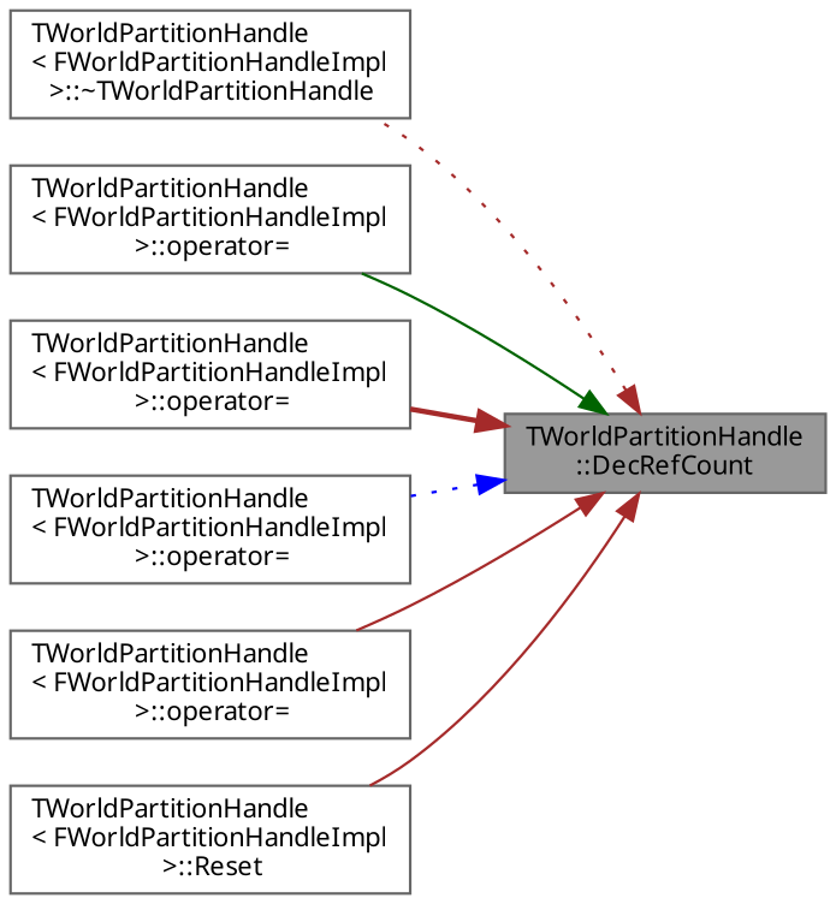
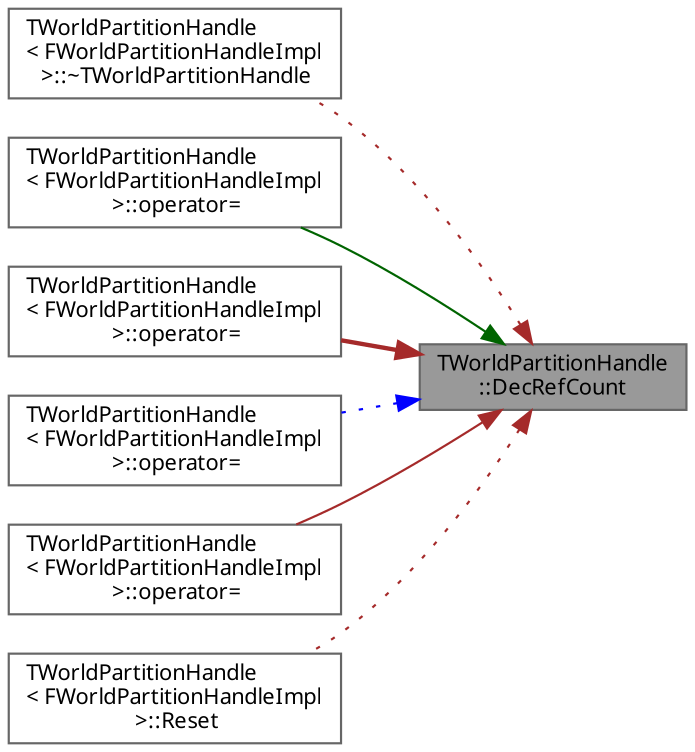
  digraph {
    rankdir=RL
    fontname="Noto Sans"
    node [color=grey40 fillcolor=white fontname="Noto Sans" fontsize=10 shape=box style=filled]
    edge [color=brown dir=back fontname="Noto Sans" fontsize=10 labelfontname=Helvetica labelfontsize=10 style=dotted]
    n1 [color=gray40 fillcolor=grey60 fontcolor=black height=0.2 label="TWorldPartitionHandle\l::DecRefCount" width=0.4]
    n2 [height=0.2 label="TWorldPartitionHandle\l\< FWorldPartitionHandleImpl\l \>::~TWorldPartitionHandle" width=0.4]
    n3 [height=0.2 label="TWorldPartitionHandle\l\< FWorldPartitionHandleImpl\l \>::operator=" width=0.4]
    n4 [height=0.2 label="TWorldPartitionHandle\l\< FWorldPartitionHandleImpl\l \>::operator=" width=0.4]
    n5 [height=0.2 label="TWorldPartitionHandle\l\< FWorldPartitionHandleImpl\l \>::operator=" width=0.4]
    n6 [height=0.2 label="TWorldPartitionHandle\l\< FWorldPartitionHandleImpl\l \>::operator=" width=0.4]
    n7 [height=0.2 label="TWorldPartitionHandle\l\< FWorldPartitionHandleImpl\l \>::Reset" width=0.4]
    n1 -> n2
    n1 -> n3 [color=darkgreen style=solid]
    n1 -> n4 [style=bold]
    n1 -> n5 [color=blue]
    n1 -> n6 [style=solid]
-   n1 -> n7 [style=solid]
+   n1 -> n7
  }
